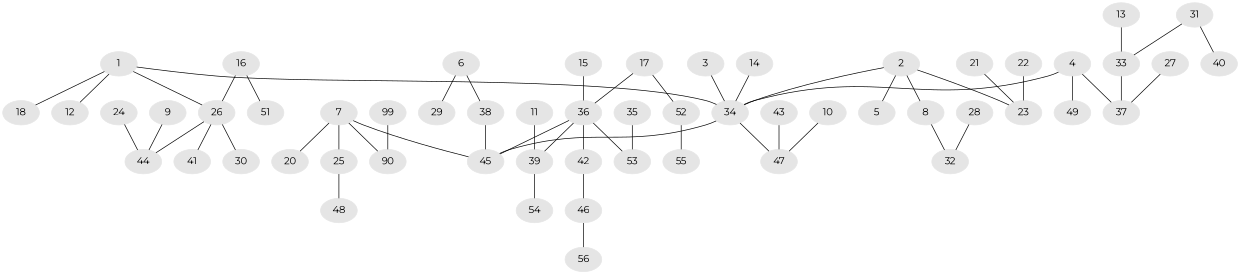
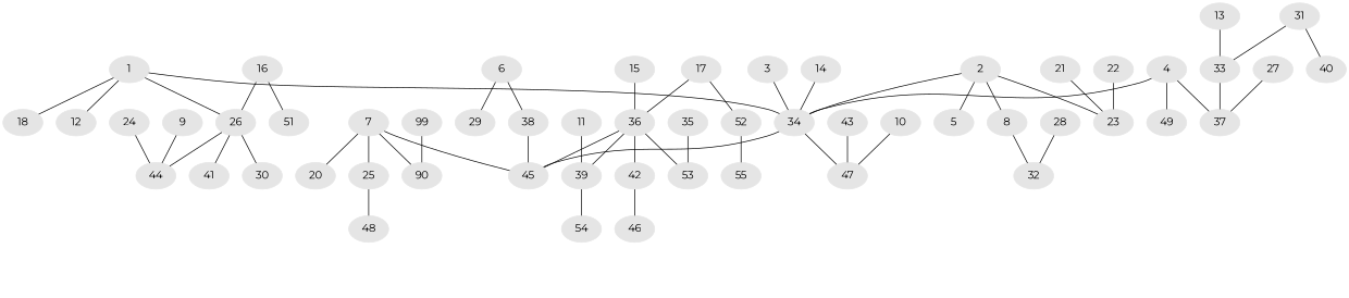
  graph {
    fontname=Montserrat
    node [color=gray90 fontname=Montserrat style=filled]
    edge [fontname=Montserrat weight=1.0]
    1
    12
    18
    26
    34
    44
    30
    41
    45
    47
    2
    5
    8
    23
    32
    3
    4
    37
    49
    6
    29
    38
    7
    20
    25
    n26 [label=90]
    48
    9
    10
    11
    39
    54
    13
    33
    14
    15
    36
    53
    42
    16
    51
    17
    52
    55
    n45 [label=99]
    21
    22
    24
    27
    28
    31
    40
    35
    46
-   56
    43
    1 -- 12
    1 -- 18
    1 -- 26
    1 -- 34
    26 -- 44
    26 -- 30
    26 -- 41
    34 -- 45
    34 -- 47
    2 -- 34
    2 -- 5
    2 -- 8
    2 -- 23
    8 -- 32
    3 -- 34
    4 -- 34
    4 -- 37
    4 -- 49
    6 -- 29
    6 -- 38
    38 -- 45
    7 -- 45
    7 -- 20
    7 -- 25
    7 -- n26
    25 -- 48
    9 -- 44
    10 -- 47
    11 -- 39
    39 -- 54
    13 -- 33
    33 -- 37
    14 -- 34
    15 -- 36
    36 -- 45
    36 -- 39
    36 -- 53
    36 -- 42
    42 -- 46
    16 -- 26
    16 -- 51
    17 -- 36
    17 -- 52
    52 -- 55
    n45 -- n26
    21 -- 23
    22 -- 23
    24 -- 44
    27 -- 37
    28 -- 32
    31 -- 33
    31 -- 40
    35 -- 53
-   46 -- 56
    43 -- 47
  }
